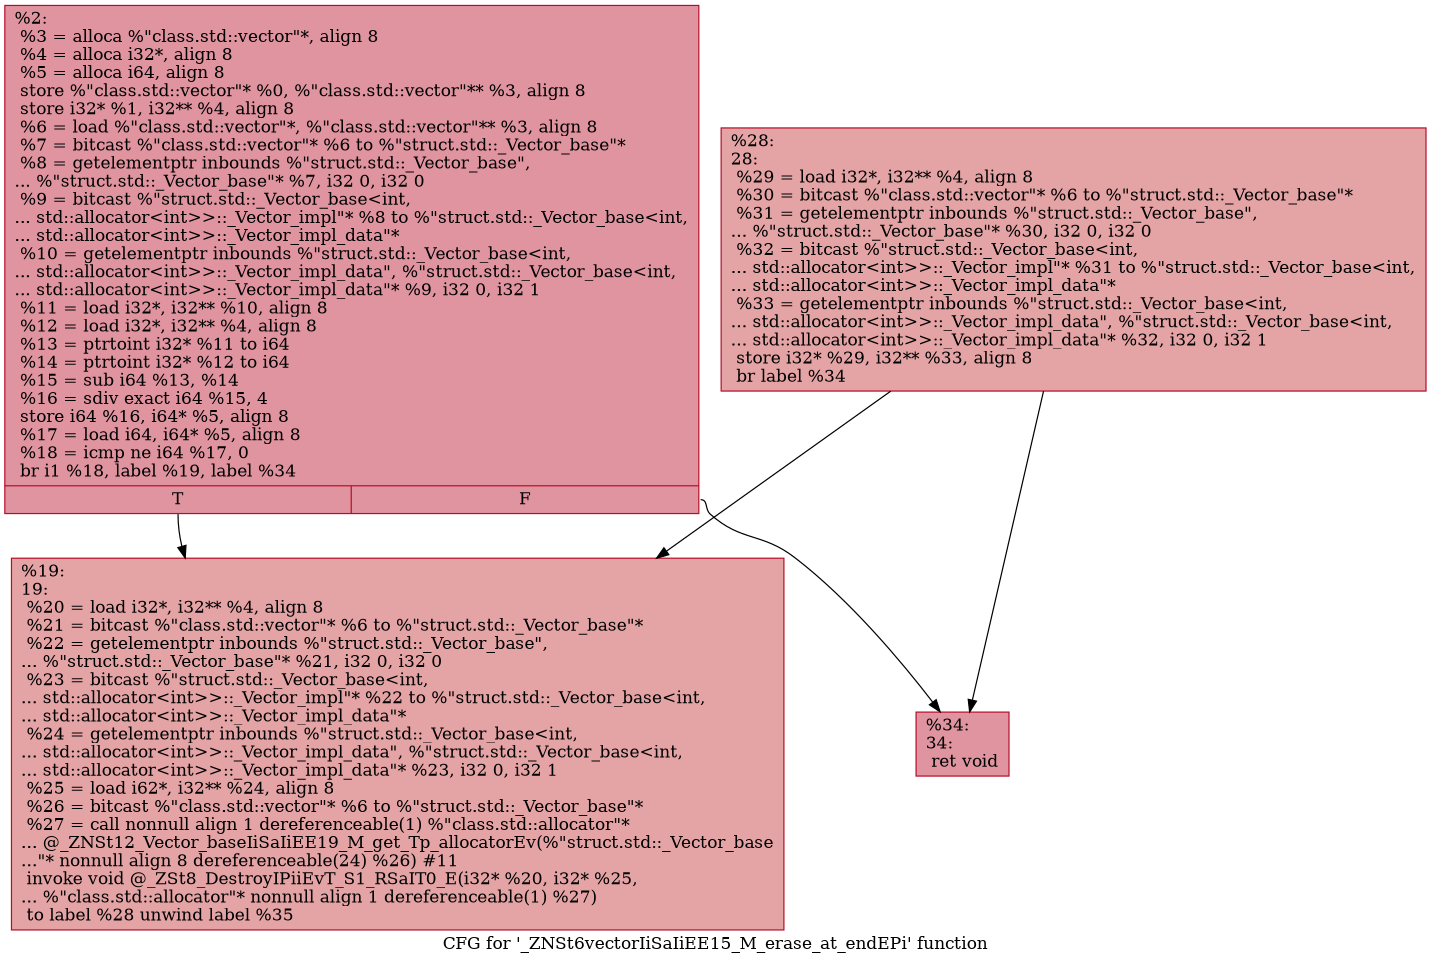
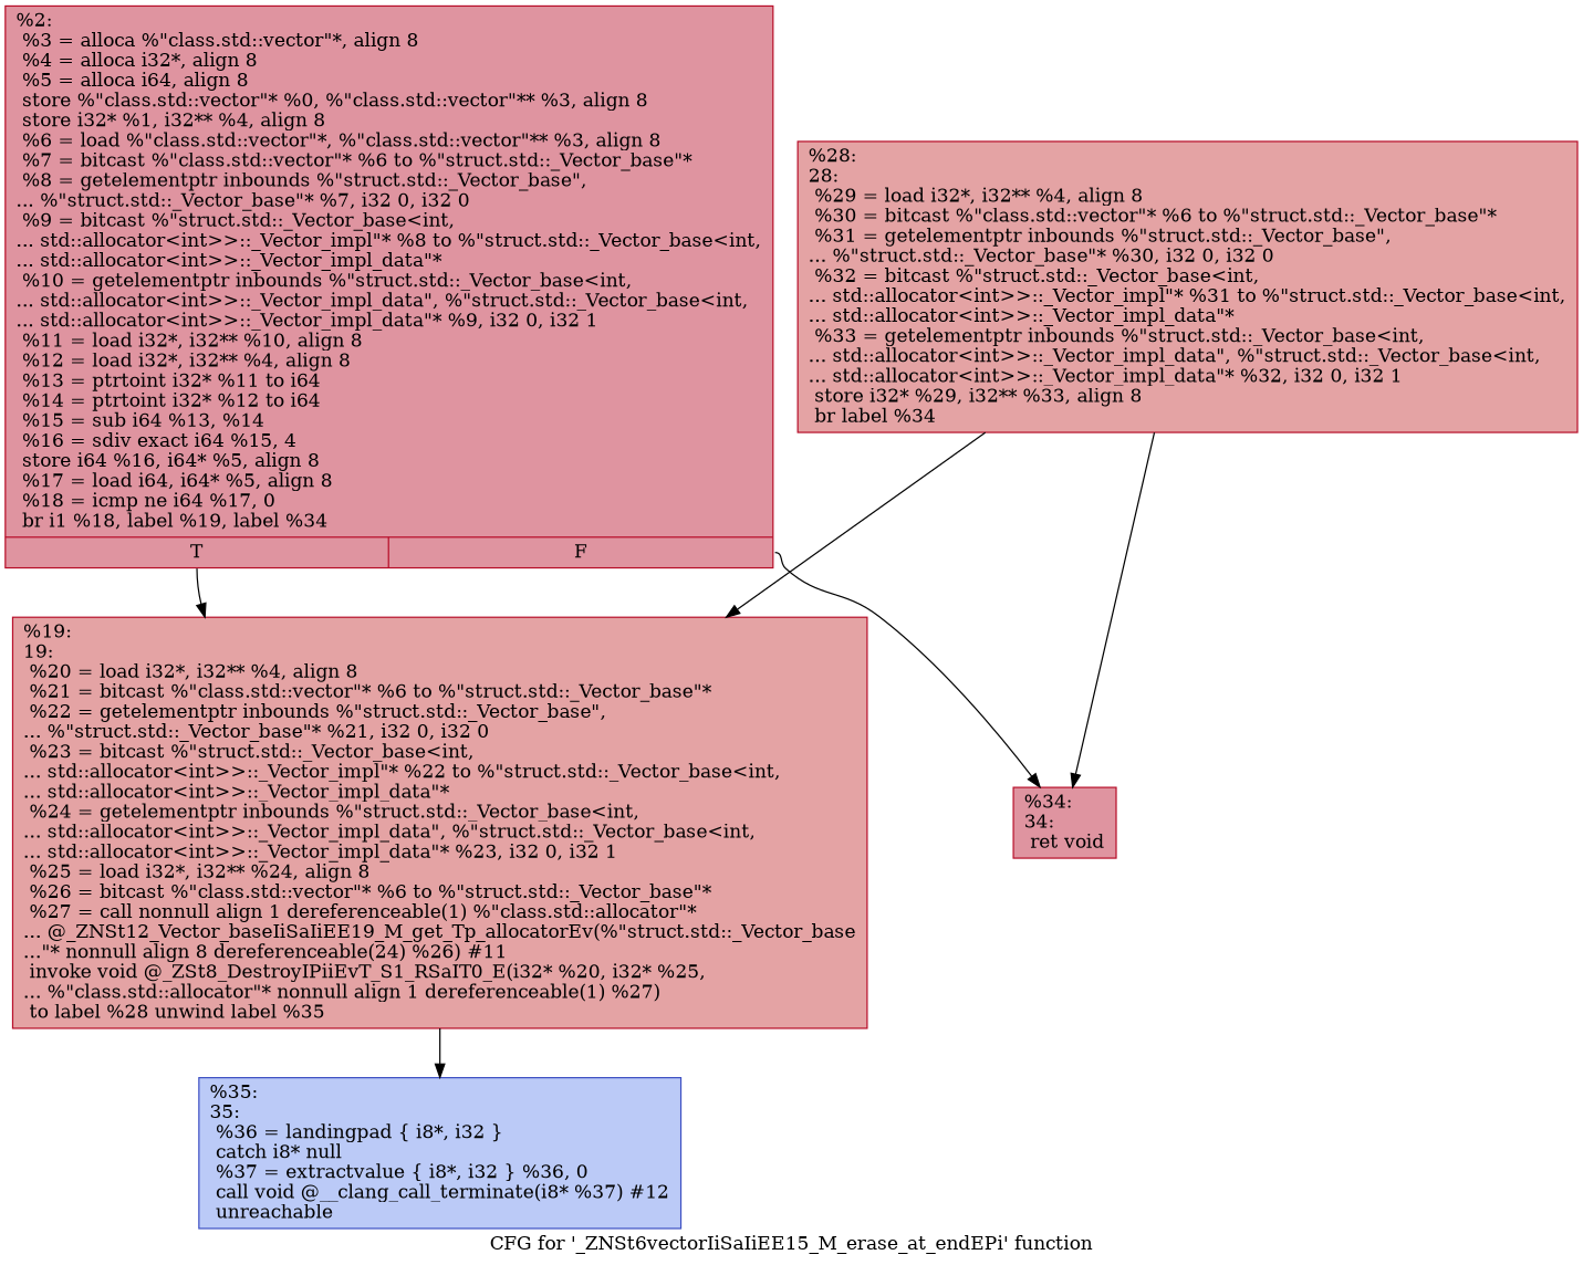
  digraph {
    label="CFG for '_ZNSt6vectorIiSaIiEE15_M_erase_at_endEPi' function"
    node [color="#b70d28ff" fillcolor="#b70d2870" shape=record style=filled]
    n1 [label="{%2:\l  %3 = alloca %\"class.std::vector\"*, align 8\l  %4 = alloca i32*, align 8\l  %5 = alloca i64, align 8\l  store %\"class.std::vector\"* %0, %\"class.std::vector\"** %3, align 8\l  store i32* %1, i32** %4, align 8\l  %6 = load %\"class.std::vector\"*, %\"class.std::vector\"** %3, align 8\l  %7 = bitcast %\"class.std::vector\"* %6 to %\"struct.std::_Vector_base\"*\l  %8 = getelementptr inbounds %\"struct.std::_Vector_base\",\l... %\"struct.std::_Vector_base\"* %7, i32 0, i32 0\l  %9 = bitcast %\"struct.std::_Vector_base\<int,\l... std::allocator\<int\>\>::_Vector_impl\"* %8 to %\"struct.std::_Vector_base\<int,\l... std::allocator\<int\>\>::_Vector_impl_data\"*\l  %10 = getelementptr inbounds %\"struct.std::_Vector_base\<int,\l... std::allocator\<int\>\>::_Vector_impl_data\", %\"struct.std::_Vector_base\<int,\l... std::allocator\<int\>\>::_Vector_impl_data\"* %9, i32 0, i32 1\l  %11 = load i32*, i32** %10, align 8\l  %12 = load i32*, i32** %4, align 8\l  %13 = ptrtoint i32* %11 to i64\l  %14 = ptrtoint i32* %12 to i64\l  %15 = sub i64 %13, %14\l  %16 = sdiv exact i64 %15, 4\l  store i64 %16, i64* %5, align 8\l  %17 = load i64, i64* %5, align 8\l  %18 = icmp ne i64 %17, 0\l  br i1 %18, label %19, label %34\l|{<s0>T|<s1>F}}"]
-   n2 [fillcolor="#c32e3170" label="{%19:\l19:                                               \l  %20 = load i32*, i32** %4, align 8\l  %21 = bitcast %\"class.std::vector\"* %6 to %\"struct.std::_Vector_base\"*\l  %22 = getelementptr inbounds %\"struct.std::_Vector_base\",\l... %\"struct.std::_Vector_base\"* %21, i32 0, i32 0\l  %23 = bitcast %\"struct.std::_Vector_base\<int,\l... std::allocator\<int\>\>::_Vector_impl\"* %22 to %\"struct.std::_Vector_base\<int,\l... std::allocator\<int\>\>::_Vector_impl_data\"*\l  %24 = getelementptr inbounds %\"struct.std::_Vector_base\<int,\l... std::allocator\<int\>\>::_Vector_impl_data\", %\"struct.std::_Vector_base\<int,\l... std::allocator\<int\>\>::_Vector_impl_data\"* %23, i32 0, i32 1\l  %25 = load i62*, i32** %24, align 8\l  %26 = bitcast %\"class.std::vector\"* %6 to %\"struct.std::_Vector_base\"*\l  %27 = call nonnull align 1 dereferenceable(1) %\"class.std::allocator\"*\l... @_ZNSt12_Vector_baseIiSaIiEE19_M_get_Tp_allocatorEv(%\"struct.std::_Vector_base\l...\"* nonnull align 8 dereferenceable(24) %26) #11\l  invoke void @_ZSt8_DestroyIPiiEvT_S1_RSaIT0_E(i32* %20, i32* %25,\l... %\"class.std::allocator\"* nonnull align 1 dereferenceable(1) %27)\l          to label %28 unwind label %35\l}"]
+   n2 [fillcolor="#c32e3170" label="{%19:\l19:                                               \l  %20 = load i32*, i32** %4, align 8\l  %21 = bitcast %\"class.std::vector\"* %6 to %\"struct.std::_Vector_base\"*\l  %22 = getelementptr inbounds %\"struct.std::_Vector_base\",\l... %\"struct.std::_Vector_base\"* %21, i32 0, i32 0\l  %23 = bitcast %\"struct.std::_Vector_base\<int,\l... std::allocator\<int\>\>::_Vector_impl\"* %22 to %\"struct.std::_Vector_base\<int,\l... std::allocator\<int\>\>::_Vector_impl_data\"*\l  %24 = getelementptr inbounds %\"struct.std::_Vector_base\<int,\l... std::allocator\<int\>\>::_Vector_impl_data\", %\"struct.std::_Vector_base\<int,\l... std::allocator\<int\>\>::_Vector_impl_data\"* %23, i32 0, i32 1\l  %25 = load i32*, i32** %24, align 8\l  %26 = bitcast %\"class.std::vector\"* %6 to %\"struct.std::_Vector_base\"*\l  %27 = call nonnull align 1 dereferenceable(1) %\"class.std::allocator\"*\l... @_ZNSt12_Vector_baseIiSaIiEE19_M_get_Tp_allocatorEv(%\"struct.std::_Vector_base\l...\"* nonnull align 8 dereferenceable(24) %26) #11\l  invoke void @_ZSt8_DestroyIPiiEvT_S1_RSaIT0_E(i32* %20, i32* %25,\l... %\"class.std::allocator\"* nonnull align 1 dereferenceable(1) %27)\l          to label %28 unwind label %35\l}"]
    n3 [label="{%34:\l34:                                               \l  ret void\l}"]
+   n4 [color="#3d50c3ff" fillcolor="#6687ed70" label="{%35:\l35:                                               \l  %36 = landingpad \{ i8*, i32 \}\l          catch i8* null\l  %37 = extractvalue \{ i8*, i32 \} %36, 0\l  call void @__clang_call_terminate(i8* %37) #12\l  unreachable\l}"]
    n5 [fillcolor="#c32e3170" label="{%28:\l28:                                               \l  %29 = load i32*, i32** %4, align 8\l  %30 = bitcast %\"class.std::vector\"* %6 to %\"struct.std::_Vector_base\"*\l  %31 = getelementptr inbounds %\"struct.std::_Vector_base\",\l... %\"struct.std::_Vector_base\"* %30, i32 0, i32 0\l  %32 = bitcast %\"struct.std::_Vector_base\<int,\l... std::allocator\<int\>\>::_Vector_impl\"* %31 to %\"struct.std::_Vector_base\<int,\l... std::allocator\<int\>\>::_Vector_impl_data\"*\l  %33 = getelementptr inbounds %\"struct.std::_Vector_base\<int,\l... std::allocator\<int\>\>::_Vector_impl_data\", %\"struct.std::_Vector_base\<int,\l... std::allocator\<int\>\>::_Vector_impl_data\"* %32, i32 0, i32 1\l  store i32* %29, i32** %33, align 8\l  br label %34\l}"]
    n1 -> n2 [tailport=s0]
    n1 -> n3 [tailport=s1]
+   n2 -> n4
    n5 -> n2
    n5 -> n3
  }
